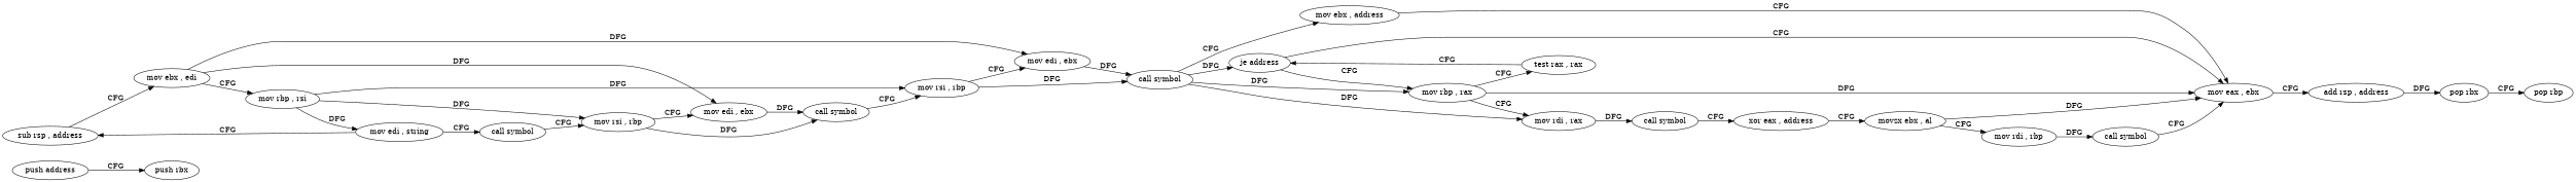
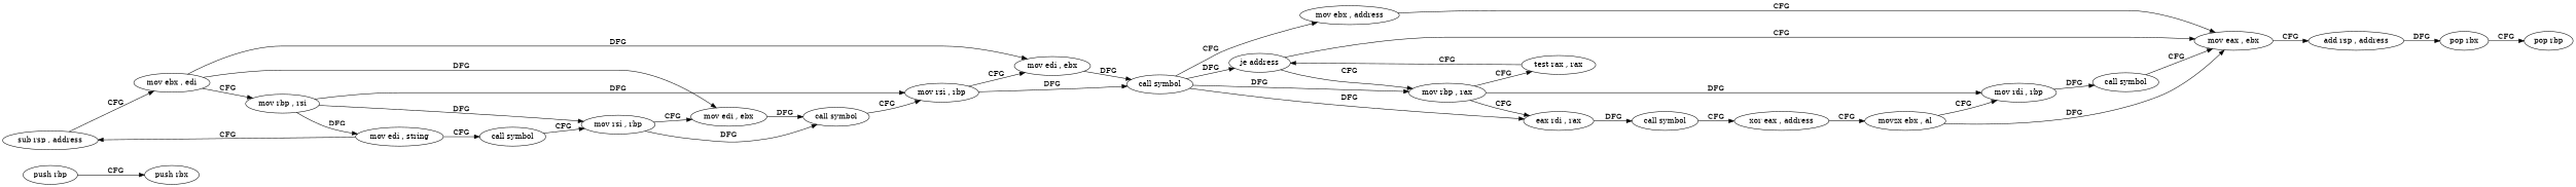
  digraph {
    rankdir=LR
-   n1 [label="push address"]
+   n1 [label="push rbp"]
    n2 [label="push rbx"]
    n3 [label="sub rsp , address"]
    n4 [label="mov ebx , edi"]
    n5 [label="mov rbp , rsi"]
    n6 [label="mov edi , ebx"]
    n7 [label="mov edi , ebx"]
    n8 [label="mov edi , string"]
    n9 [label="mov rsi , rbp"]
    n10 [label="mov rsi , rbp"]
    n11 [label="call symbol"]
    n12 [label="call symbol"]
    n13 [label="call symbol"]
    n14 [label="mov ebx , address"]
    n15 [label="je address"]
    n16 [label="mov rbp , rax"]
-   n17 [label="mov rdi , rax"]
+   n17 [label="eax rdi , rax"]
    n18 [label="mov eax , ebx"]
    n19 [label="test rax , rax"]
    n20 [label="mov rdi , rbp"]
    n21 [label="call symbol"]
    n22 [label="add rsp , address"]
    n23 [label="pop rbx"]
    n24 [label="call symbol"]
    n25 [label="pop rbp"]
    n26 [label="xor eax , address"]
    n27 [label="movzx ebx , al"]
    n1 -> n2 [label=CFG]
    n3 -> n4 [label=CFG]
    n4 -> n5 [label=CFG]
    n4 -> n6 [label=DFG]
    n4 -> n7 [label=DFG]
    n5 -> n8 [label=DFG]
    n5 -> n9 [label=DFG]
    n5 -> n10 [label=DFG]
    n6 -> n11 [label=DFG]
    n7 -> n12 [label=DFG]
    n8 -> n3 [label=CFG]
    n8 -> n13 [label=CFG]
    n9 -> n6 [label=CFG]
    n9 -> n11 [label=DFG]
    n10 -> n7 [label=CFG]
    n10 -> n12 [label=DFG]
    n11 -> n10 [label=CFG]
    n12 -> n14 [label=CFG]
    n12 -> n15 [label=DFG]
    n12 -> n16 [label=DFG]
    n12 -> n17 [label=DFG]
    n13 -> n9 [label=CFG]
    n14 -> n18 [label=CFG]
    n15 -> n16 [label=CFG]
    n15 -> n18 [label=CFG]
    n16 -> n17 [label=CFG]
    n16 -> n19 [label=CFG]
-   n16 -> n18 [label=DFG]
+   n16 -> n20 [label=DFG]
    n17 -> n21 [label=DFG]
    n18 -> n22 [label=CFG]
    n19 -> n15 [label=CFG]
    n20 -> n24 [label=DFG]
    n21 -> n26 [label=CFG]
    n22 -> n23 [label=DFG]
    n23 -> n25 [label=CFG]
    n24 -> n18 [label=CFG]
    n26 -> n27 [label=CFG]
    n27 -> n18 [label=DFG]
    n27 -> n20 [label=CFG]
  }
